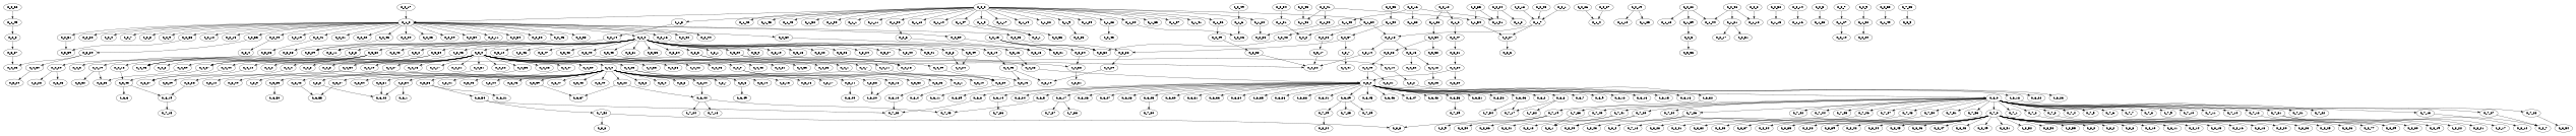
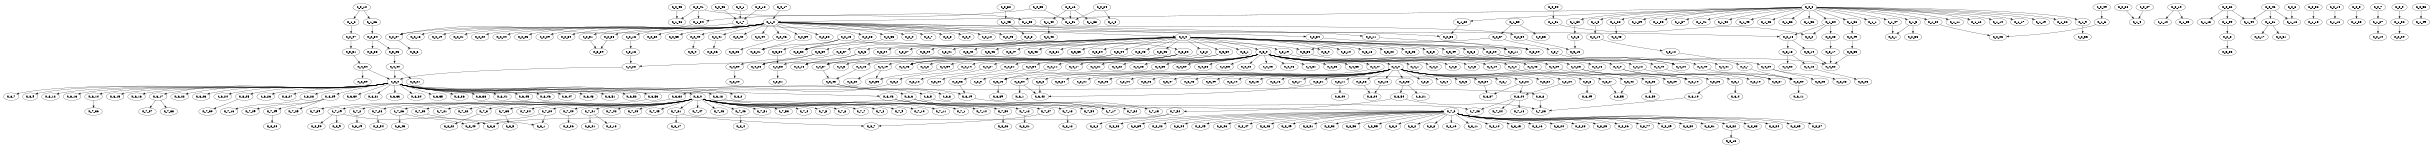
  digraph {
    n_0_0
    n_1_0
    n_1_1
    n_1_3
    n_1_5
    n_1_9
    n_1_11
    n_1_12
    n_1_14
    n_1_17
    n_1_19
    n_1_20
    n_1_22
    n_1_24
    n_1_28
    n_1_29
    n_1_30
    n_1_34
    n_1_35
    n_1_36
    n_1_37
    n_1_41
    n_1_42
    n_1_43
    n_1_47
    n_1_48
    n_1_52
    n_1_53
    n_2_0
    n_2_4
    n_2_7
    n_2_8
    n_2_9
    n_2_11
    n_2_12
    n_2_15
    n_2_16
    n_2_19
    n_2_21
    n_2_22
    n_2_23
    n_2_24
    n_2_25
    n_2_29
    n_2_30
    n_2_31
    n_2_32
    n_2_33
    n_2_38
    n_2_39
    n_2_40
    n_2_41
    n_2_42
    n_2_44
    n_2_45
    n_2_46
    n_2_50
    n_2_52
    n_2_54
    n_2_55
    n_2_14
    n_2_1
    n_2_36
    n_2_35
    n_2_53
    n_2_26
    n_2_43
    n_2_6
    n_2_18
    n_2_2
    n_2_28
    n_2_49
    n_3_0
    n_3_1
    n_3_2
    n_3_3
    n_3_5
    n_3_8
    n_3_9
    n_3_10
    n_3_11
    n_3_18
    n_3_19
    n_3_20
    n_3_22
    n_3_23
    n_3_24
    n_3_27
    n_3_29
    n_3_40
    n_3_41
    n_3_42
    n_3_43
    n_3_44
    n_3_45
    n_3_46
    n_3_47
    n_3_48
    n_3_49
    n_3_50
    n_3_51
    n_3_53
    n_3_54
    n_2_13
    n_3_21
    n_3_34
    n_3_35
    n_3_52
    n_3_16
    n_3_39
    n_3_4
    n_3_26
    n_3_32
    n_3_28
    n_3_13
    n_3_30
    n_0_17
    n_0_10
    n_1_2
    n_1_26
    n_2_47
    n_2_34
    n_3_31
    n_3_12
    n_0_26
    n_1_4
    n_0_27
    n_0_49
    n_1_6
    n_0_1
    n_1_7
    n_2_27
    n_3_14
    n_3_15
    n_3_6
    n_0_18
    n_0_43
    n_0_24
    n_1_8
    n_1_51
    n_0_19
    n_1_10
    n_1_25
    n_0_22
    n_1_13
    n_1_39
    n_1_44
    n_2_5
    n_0_52
    n_1_15
    n_0_14
    n_1_16
    n_0_8
    n_1_18
    n_0_46
    n_1_21
    n_2_17
    n_2_51
    n_0_5
    n_1_23
    n_3_25
    n_3_38
    n_0_7
    n_1_27
    n_2_10
    n_0_54
    n_1_31
    n_0_9
    n_1_32
    n_2_20
    n_0_41
    n_1_33
    n_1_46
    n_1_54
    n_3_17
    n_3_33
    n_0_16
    n_1_38
    n_1_40
    n_2_48
    n_3_36
    n_0_32
    n_1_45
    n_2_3
    n_3_37
    n_0_45
    n_0_53
    n_1_49
    n_0_55
    n_1_50
    n_2_37
    n_3_7
    n_0_35
    n_4_0
    n_4_1
    n_4_2
    n_4_4
    n_4_5
    n_4_6
    n_4_9
    n_4_10
    n_4_11
    n_4_12
    n_4_14
    n_4_15
    n_4_17
    n_4_21
    n_4_22
    n_4_25
    n_4_26
    n_4_27
    n_4_30
    n_4_31
    n_4_33
    n_4_34
    n_4_35
    n_4_36
    n_4_39
    n_4_42
    n_4_44
    n_4_45
    n_4_47
    n_4_48
    n_4_51
    n_4_53
    n_4_55
    n_4_46
    n_4_24
    n_4_16
    n_4_38
    n_4_20
    n_4_43
    n_4_32
    n_4_49
    n_4_28
    n_4_37
    n_4_8
    n_4_23
    n_4_29
    n_4_7
    n_4_18
    n_4_52
    n_4_40
    n_4_41
    n_4_3
    n_4_13
    n_4_19
    n_4_54
    n_4_50
    n_5_3
    n_5_4
    n_5_5
    n_5_6
    n_5_7
    n_5_11
    n_5_14
    n_5_15
    n_5_16
    n_5_17
    n_5_18
    n_5_22
    n_5_24
    n_5_27
    n_5_32
    n_5_33
    n_5_34
    n_5_35
    n_5_38
    n_5_39
    n_5_41
    n_5_42
    n_5_43
    n_5_44
    n_5_46
    n_5_47
    n_5_48
    n_5_49
    n_5_51
    n_5_54
    n_5_29
    n_5_1
    n_5_10
    n_5_13
    n_5_37
    n_5_2
    n_5_30
    n_5_23
    n_5_12
    n_5_40
    n_5_9
    n_5_36
    n_5_53
    n_5_8
    n_5_31
    n_5_25
    n_5_28
    n_5_26
    n_5_0
    n_5_19
    n_5_21
    n_5_20
    n_5_50
    n_5_45
    n_5_52
    n_6_49
    n_6_40
    n_6_20
    n_6_37
    n_6_44
    n_6_55
    n_6_50
    n_6_21
    n_6_54
    n_6_42
    n_6_1
    n_6_11
    n_6_4
    n_6_39
    n_6_19
    n_6_3
    n_6_32
    n_6_10
    n_6_0
    n_6_2
    n_6_5
    n_6_6
    n_6_7
    n_6_8
    n_6_9
    n_6_12
    n_6_13
    n_6_14
    n_6_15
    n_6_16
    n_6_17
    n_6_18
    n_6_22
    n_6_23
    n_6_24
    n_6_25
    n_6_26
    n_6_27
    n_6_28
    n_6_29
    n_6_30
    n_6_31
    n_6_33
    n_6_34
    n_6_35
    n_6_36
    n_6_38
    n_6_41
    n_6_43
    n_6_45
    n_6_46
    n_6_47
    n_6_48
    n_6_51
    n_6_52
    n_6_53
    n_7_0
    n_7_1
    n_7_2
    n_7_3
    n_7_4
    n_7_5
    n_7_6
    n_7_7
    n_7_8
    n_7_9
    n_7_10
    n_7_11
    n_7_12
    n_7_13
    n_7_14
    n_7_19
    n_7_20
    n_7_21
    n_7_22
    n_7_26
    n_7_28
    n_7_31
    n_7_34
    n_7_35
    n_7_40
    n_7_41
    n_7_42
    n_7_44
    n_7_45
    n_7_46
    n_7_47
    n_7_48
    n_7_50
    n_7_51
    n_7_53
    n_7_43
    n_7_17
    n_7_32
    n_7_23
    n_7_36
    n_7_37
    n_7_38
    n_7_27
    n_7_30
    n_7_16
    n_7_25
    n_7_29
    n_7_49
    n_7_54
    n_7_39
    n_7_33
    n_7_18
    n_7_24
    n_7_52
    n_7_15
    n_8_0
    n_8_2
    n_8_8
    n_8_10
    n_8_11
    n_8_14
    n_8_15
    n_8_16
    n_8_18
    n_8_20
    n_8_23
    n_8_25
    n_8_26
    n429 [label=n_8_77]
    n_8_29
    n_8_30
    n_8_31
    n_8_32
    n_8_33
    n_8_34
    n_8_35
    n_8_37
    n_8_38
    n_8_39
    n_8_42
    n_8_44
    n_8_45
    n_8_46
    n_8_47
    n_8_48
    n_8_49
    n_8_51
    n_8_52
    n_8_53
    n_8_55
    n_8_19
    n_8_22
    n_8_21
    n_8_12
    n_8_3
    n_8_9
    n_8_50
    n_8_1
    n_8_40
    n_8_43
    n_8_54
    n_8_7
    n_8_17
    n_8_5
    n_8_36
    n_8_13
    n_8_41
    n_8_4
    n_8_28
    n_8_24
    n_8_6
    n_0_0 -> n_1_0
    n_0_0 -> n_1_1
    n_0_0 -> n_1_3
    n_0_0 -> n_1_5
    n_0_0 -> n_1_9
    n_0_0 -> n_1_11
    n_0_0 -> n_1_12
    n_0_0 -> n_1_14
    n_0_0 -> n_1_17
    n_0_0 -> n_1_19
    n_0_0 -> n_1_20
    n_0_0 -> n_1_22
    n_0_0 -> n_1_24
    n_0_0 -> n_1_28
    n_0_0 -> n_1_29
    n_0_0 -> n_1_30
    n_0_0 -> n_1_34
    n_0_0 -> n_1_35
    n_0_0 -> n_1_36
    n_0_0 -> n_1_37
    n_0_0 -> n_1_41
    n_0_0 -> n_1_42
    n_0_0 -> n_1_43
    n_0_0 -> n_1_47
    n_0_0 -> n_1_48
    n_0_0 -> n_1_52
    n_0_0 -> n_1_53
    n_1_0 -> n_2_0
    n_1_0 -> n_2_4
    n_1_0 -> n_2_7
    n_1_0 -> n_2_8
    n_1_0 -> n_2_9
    n_1_0 -> n_2_11
    n_1_0 -> n_2_12
    n_1_0 -> n_2_15
    n_1_0 -> n_2_16
    n_1_0 -> n_2_19
    n_1_0 -> n_2_21
    n_1_0 -> n_2_22
    n_1_0 -> n_2_23
    n_1_0 -> n_2_24
    n_1_0 -> n_2_25
    n_1_0 -> n_2_29
    n_1_0 -> n_2_30
    n_1_0 -> n_2_31
    n_1_0 -> n_2_32
    n_1_0 -> n_2_33
    n_1_0 -> n_2_38
    n_1_0 -> n_2_39
    n_1_0 -> n_2_40
    n_1_0 -> n_2_41
    n_1_0 -> n_2_42
    n_1_0 -> n_2_44
    n_1_0 -> n_2_45
    n_1_0 -> n_2_46
    n_1_0 -> n_2_50
    n_1_0 -> n_2_52
    n_1_0 -> n_2_54
    n_1_0 -> n_2_55
    n_1_3 -> n_2_14
    n_1_5 -> n_2_1
    n_1_5 -> n_2_36
    n_1_9 -> n_2_35
    n_1_20 -> n_2_53
    n_1_24 -> n_2_26
    n_1_28 -> n_2_43
    n_1_30 -> n_2_6
    n_1_34 -> n_2_18
    n_1_34 -> n_2_2
    n_1_34 -> n_2_28
    n_1_36 -> n_2_49
    n_1_47 -> n_2_1
    n_2_0 -> n_3_0
    n_2_0 -> n_3_1
    n_2_0 -> n_3_2
    n_2_0 -> n_3_3
    n_2_0 -> n_3_5
    n_2_0 -> n_3_8
    n_2_0 -> n_3_9
    n_2_0 -> n_3_10
    n_2_0 -> n_3_11
    n_2_0 -> n_3_18
    n_2_0 -> n_3_19
    n_2_0 -> n_3_20
    n_2_0 -> n_3_22
    n_2_0 -> n_3_23
    n_2_0 -> n_3_24
    n_2_0 -> n_3_27
    n_2_0 -> n_3_29
    n_2_0 -> n_3_40
    n_2_0 -> n_3_41
    n_2_0 -> n_3_42
    n_2_0 -> n_3_43
    n_2_0 -> n_3_44
    n_2_0 -> n_3_45
    n_2_0 -> n_3_46
    n_2_0 -> n_3_47
    n_2_0 -> n_3_48
    n_2_0 -> n_3_49
    n_2_0 -> n_3_50
    n_2_0 -> n_3_51
    n_2_0 -> n_3_53
    n_2_0 -> n_3_54
    n_2_11 -> n_3_29
    n_2_16 -> n_3_16
    n_2_23 -> n_3_52
    n_2_31 -> n_3_39
    n_2_38 -> n_3_39
    n_2_39 -> n_3_21
    n_2_40 -> n_3_4
    n_2_41 -> n_3_26
    n_2_45 -> n_3_32
    n_2_46 -> n_3_28
    n_2_50 -> n_3_13
    n_2_54 -> n_3_11
    n_2_55 -> n_3_30
    n_2_14 -> n_3_12
    n_2_6 -> n_3_13
    n_2_18 -> n_3_14
    n_2_18 -> n_3_15
    n_2_28 -> n_3_17
    n_2_49 -> n_3_33
    n_3_0 -> n_4_0
    n_3_0 -> n_4_1
    n_3_0 -> n_4_2
    n_3_0 -> n_4_4
    n_3_0 -> n_4_5
    n_3_0 -> n_4_6
    n_3_0 -> n_4_9
    n_3_0 -> n_4_10
    n_3_0 -> n_4_11
    n_3_0 -> n_4_12
    n_3_0 -> n_4_14
    n_3_0 -> n_4_15
    n_3_0 -> n_4_17
    n_3_0 -> n_4_21
    n_3_0 -> n_4_22
    n_3_0 -> n_4_25
    n_3_0 -> n_4_26
    n_3_0 -> n_4_27
    n_3_0 -> n_4_30
    n_3_0 -> n_4_31
    n_3_0 -> n_4_33
    n_3_0 -> n_4_34
    n_3_0 -> n_4_35
    n_3_0 -> n_4_36
    n_3_0 -> n_4_39
    n_3_0 -> n_4_42
    n_3_0 -> n_4_44
    n_3_0 -> n_4_45
    n_3_0 -> n_4_47
    n_3_0 -> n_4_48
    n_3_0 -> n_4_51
    n_3_0 -> n_4_53
    n_3_0 -> n_4_55
    n_3_2 -> n_4_46
    n_3_3 -> n_4_24
    n_3_5 -> n_4_16
    n_3_5 -> n_4_38
    n_3_8 -> n_4_20
    n_3_19 -> n_4_43
    n_3_20 -> n_4_32
    n_3_20 -> n_4_49
    n_3_43 -> n_4_16
    n_3_44 -> n_4_28
    n_3_44 -> n_4_37
    n_3_45 -> n_4_37
    n_3_49 -> n_4_24
    n_3_50 -> n_4_46
    n_3_50 -> n_4_8
    n_2_13 -> n_3_21
    n_2_13 -> n_3_34
    n_2_13 -> n_3_35
    n_2_13 -> n_3_52
    n_3_34 -> n_4_38
    n_3_35 -> n_4_29
    n_3_16 -> n_4_28
    n_3_32 -> n_4_46
    n_3_32 -> n_4_3
    n_3_32 -> n_4_13
    n_3_32 -> n_4_19
    n_3_30 -> n_4_23
    n_3_30 -> n_4_50
    n_0_17 -> n_1_0
    n_0_10 -> n_1_2
    n_0_10 -> n_1_26
    n_1_2 -> n_2_47
    n_1_26 -> n_2_34
    n_2_47 -> n_3_31
    n_2_34 -> n_3_25
    n_2_34 -> n_3_38
    n_3_31 -> n_4_54
    n_3_12 -> n_4_7
    n_0_26 -> n_1_4
    n_0_27 -> n_1_4
    n_0_49 -> n_1_6
    n_1_6 -> n_2_26
    n_0_1 -> n_1_7
    n_1_7 -> n_2_18
    n_1_7 -> n_2_27
    n_2_27 -> n_3_6
    n_3_14 -> n_4_32
    n_3_15 -> n_4_18
    n_3_15 -> n_4_52
    n_0_18 -> n_1_7
    n_0_43 -> n_1_7
    n_0_24 -> n_1_8
    n_0_24 -> n_1_51
    n_0_19 -> n_1_10
    n_0_19 -> n_1_25
    n_0_22 -> n_1_13
    n_0_22 -> n_1_39
    n_0_22 -> n_1_44
    n_1_39 -> n_2_5
    n_2_5 -> n_3_36
    n_0_52 -> n_1_15
    n_0_14 -> n_1_16
    n_0_8 -> n_1_18
    n_0_46 -> n_1_44
    n_0_46 -> n_1_18
    n_0_46 -> n_1_21
    n_1_21 -> n_2_17
    n_1_21 -> n_2_51
    n_0_5 -> n_1_23
    n_3_25 -> n_4_40
    n_0_7 -> n_1_27
    n_1_27 -> n_2_10
    n_0_54 -> n_1_31
    n_1_31 -> n_2_2
    n_0_9 -> n_1_32
    n_1_32 -> n_2_20
    n_0_41 -> n_1_33
    n_0_41 -> n_1_46
    n_0_41 -> n_1_54
    n_1_33 -> n_2_53
    n_1_54 -> n_2_27
    n_3_17 -> n_4_32
    n_3_33 -> n_4_32
    n_0_16 -> n_1_51
    n_0_16 -> n_1_38
    n_0_16 -> n_1_40
    n_1_40 -> n_2_48
    n_2_48 -> n_3_52
    n_0_32 -> n_1_45
    n_1_45 -> n_2_3
    n_2_3 -> n_3_37
    n_3_37 -> n_4_23
    n_0_45 -> n_1_46
    n_0_53 -> n_1_49
-   n_0_55 -> n_1_50
+   n_1_50 -> n_0_55
    n_1_50 -> n_2_37
    n_2_37 -> n_3_35
    n_2_37 -> n_3_7
    n_3_7 -> n_4_41
    n_0_35 -> n_1_51
    n_0_35 -> n_1_54
    n_4_0 -> n_5_3
    n_4_0 -> n_5_4
    n_4_0 -> n_5_5
    n_4_0 -> n_5_6
    n_4_0 -> n_5_7
    n_4_0 -> n_5_11
    n_4_0 -> n_5_14
    n_4_0 -> n_5_15
    n_4_0 -> n_5_16
    n_4_0 -> n_5_17
    n_4_0 -> n_5_18
    n_4_0 -> n_5_22
    n_4_0 -> n_5_24
    n_4_0 -> n_5_27
    n_4_0 -> n_5_32
    n_4_0 -> n_5_33
    n_4_0 -> n_5_34
    n_4_0 -> n_5_35
    n_4_0 -> n_5_38
    n_4_0 -> n_5_39
    n_4_0 -> n_5_41
    n_4_0 -> n_5_42
    n_4_0 -> n_5_43
    n_4_0 -> n_5_44
    n_4_0 -> n_5_46
    n_4_0 -> n_5_47
    n_4_0 -> n_5_48
    n_4_0 -> n_5_49
    n_4_0 -> n_5_51
    n_4_0 -> n_5_54
    n_4_4 -> n_5_29
    n_4_9 -> n_5_1
    n_4_9 -> n_5_10
    n_4_11 -> n_5_13
    n_4_12 -> n_5_37
    n_4_14 -> n_5_2
    n_4_25 -> n_5_30
    n_4_25 -> n_5_23
    n_4_27 -> n_5_12
    n_4_31 -> n_5_40
    n_4_33 -> n_5_9
    n_4_34 -> n_5_36
    n_4_39 -> n_5_53
    n_4_44 -> n_5_37
    n_4_47 -> n_5_8
    n_4_38 -> n_5_31
    n_4_20 -> n_5_25
    n_4_20 -> n_5_28
    n_4_43 -> n_5_13
    n_4_43 -> n_5_19
    n_4_49 -> n_5_30
    n_4_28 -> n_5_0
    n_4_37 -> n_5_45
    n_4_29 -> n_5_19
    n_4_7 -> n_5_30
    n_4_18 -> n_5_26
    n_4_40 -> n_5_0
    n_4_40 -> n_5_21
    n_4_13 -> n_5_45
    n_4_19 -> n_5_53
    n_4_19 -> n_5_52
    n_4_54 -> n_5_0
    n_4_54 -> n_5_50
    n_4_50 -> n_5_20
    n_5_6 -> n_6_49
    n_5_11 -> n_6_40
    n_5_18 -> n_6_20
    n_5_22 -> n_6_37
    n_5_22 -> n_6_44
    n_5_24 -> n_6_44
    n_5_27 -> n_6_55
    n_5_33 -> n_6_50
    n_5_35 -> n_6_21
    n_5_35 -> n_6_54
    n_5_38 -> n_6_20
    n_5_39 -> n_6_37
    n_5_42 -> n_6_55
    n_5_51 -> n_6_42
    n_5_54 -> n_6_42
    n_5_54 -> n_6_1
    n_5_1 -> n_6_4
    n_5_13 -> n_6_39
    n_5_2 -> n_6_32
    n_5_30 -> n_6_11
    n_5_23 -> n_6_10
    n_5_36 -> n_6_19
    n_5_8 -> n_6_42
    n_5_0 -> n_6_0
    n_5_0 -> n_6_2
    n_5_0 -> n_6_5
    n_5_0 -> n_6_6
    n_5_0 -> n_6_7
    n_5_0 -> n_6_8
    n_5_0 -> n_6_9
    n_5_0 -> n_6_12
    n_5_0 -> n_6_13
    n_5_0 -> n_6_14
    n_5_0 -> n_6_15
    n_5_0 -> n_6_16
    n_5_0 -> n_6_17
    n_5_0 -> n_6_18
    n_5_0 -> n_6_22
    n_5_0 -> n_6_23
    n_5_0 -> n_6_24
    n_5_0 -> n_6_25
    n_5_0 -> n_6_26
    n_5_0 -> n_6_27
    n_5_0 -> n_6_28
    n_5_0 -> n_6_29
    n_5_0 -> n_6_30
    n_5_0 -> n_6_31
    n_5_0 -> n_6_33
    n_5_0 -> n_6_34
    n_5_0 -> n_6_35
    n_5_0 -> n_6_36
    n_5_0 -> n_6_38
    n_5_0 -> n_6_41
    n_5_0 -> n_6_43
    n_5_0 -> n_6_45
    n_5_0 -> n_6_46
    n_5_0 -> n_6_47
    n_5_0 -> n_6_48
    n_5_0 -> n_6_51
    n_5_0 -> n_6_52
    n_5_0 -> n_6_53
    n_5_45 -> n_6_19
    n_5_45 -> n_6_3
    n_6_44 -> n_7_43
    n_6_44 -> n_7_18
    n_6_44 -> n_7_24
    n_6_54 -> n_7_23
    n_6_54 -> n_7_52
    n_6_19 -> n_7_15
    n_6_32 -> n_7_33
    n_6_10 -> n_7_23
    n_6_0 -> n_7_0
    n_6_0 -> n_7_1
    n_6_0 -> n_7_2
    n_6_0 -> n_7_3
    n_6_0 -> n_7_4
    n_6_0 -> n_7_5
    n_6_0 -> n_7_6
    n_6_0 -> n_7_7
    n_6_0 -> n_7_8
    n_6_0 -> n_7_9
    n_6_0 -> n_7_10
    n_6_0 -> n_7_11
    n_6_0 -> n_7_12
    n_6_0 -> n_7_13
    n_6_0 -> n_7_14
    n_6_0 -> n_7_19
    n_6_0 -> n_7_20
    n_6_0 -> n_7_21
    n_6_0 -> n_7_22
    n_6_0 -> n_7_26
    n_6_0 -> n_7_28
    n_6_0 -> n_7_31
    n_6_0 -> n_7_34
+   n_6_0 -> n_7_35
    n_6_0 -> n_7_40
    n_6_0 -> n_7_41
    n_6_0 -> n_7_42
    n_6_0 -> n_7_44
    n_6_0 -> n_7_45
    n_6_0 -> n_7_46
    n_6_0 -> n_7_47
    n_6_0 -> n_7_48
    n_6_0 -> n_7_50
    n_6_0 -> n_7_51
    n_6_0 -> n_7_53
    n_6_5 -> n_7_43
    n_6_6 -> n_7_17
    n_6_6 -> n_7_32
    n_6_8 -> n_7_23
    n_6_14 -> n_7_36
    n_6_17 -> n_7_37
    n_6_17 -> n_7_38
    n_6_18 -> n_7_27
    n_6_25 -> n_7_30
-   n_7_48 -> n_7_16
+   n_6_28 -> n_7_16
    n_6_29 -> n_7_25
    n_6_29 -> n_7_29
    n_6_29 -> n_7_49
    n_6_43 -> n_7_17
    n_6_43 -> n_7_54
    n_6_53 -> n_7_39
    n_7_0 -> n_8_0
    n_7_0 -> n_8_2
    n_7_0 -> n_8_8
    n_7_0 -> n_8_10
    n_7_0 -> n_8_11
    n_7_0 -> n_8_14
    n_7_0 -> n_8_15
    n_7_0 -> n_8_16
-   n_7_0 -> n_8_18
+   n_8_32 -> n_8_18
    n_7_0 -> n_8_20
    n_7_0 -> n_8_23
    n_7_0 -> n_8_25
    n_7_0 -> n_8_26
    n_7_0 -> n429
    n_7_0 -> n_8_29
    n_7_0 -> n_8_30
    n_7_0 -> n_8_31
    n_7_0 -> n_8_32
    n_7_0 -> n_8_33
    n_7_0 -> n_8_34
    n_7_0 -> n_8_35
    n_7_0 -> n_8_37
    n_7_0 -> n_8_38
    n_7_0 -> n_8_39
    n_7_0 -> n_8_42
    n_7_0 -> n_8_44
    n_7_0 -> n_8_45
    n_7_0 -> n_8_46
    n_7_0 -> n_8_47
    n_7_0 -> n_8_48
    n_7_0 -> n_8_49
    n_7_0 -> n_8_51
    n_7_0 -> n_8_52
    n_7_0 -> n_8_53
    n_7_0 -> n_8_55
    n_7_2 -> n_8_19
    n_7_3 -> n_8_22
    n_7_12 -> n_8_21
    n_7_13 -> n_8_12
    n_7_19 -> n_8_3
    n_7_19 -> n_8_9
    n_7_19 -> n_8_50
    n_7_20 -> n_8_1
    n_7_20 -> n_8_40
    n_7_26 -> n_8_40
    n_7_26 -> n_8_43
    n_7_28 -> n_8_54
    n_7_31 -> n_8_7
    n_7_31 -> n_8_17
    n_7_35 -> n_8_5
    n_7_40 -> n_8_36
    n_7_41 -> n_8_13
    n_7_41 -> n_8_41
    n_7_46 -> n_8_4
    n_7_50 -> n_8_28
    n_7_27 -> n_8_7
    n_7_49 -> n_8_24
    n_7_33 -> n_8_1
    n_7_52 -> n_8_3
    n_7_52 -> n_8_6
  }
